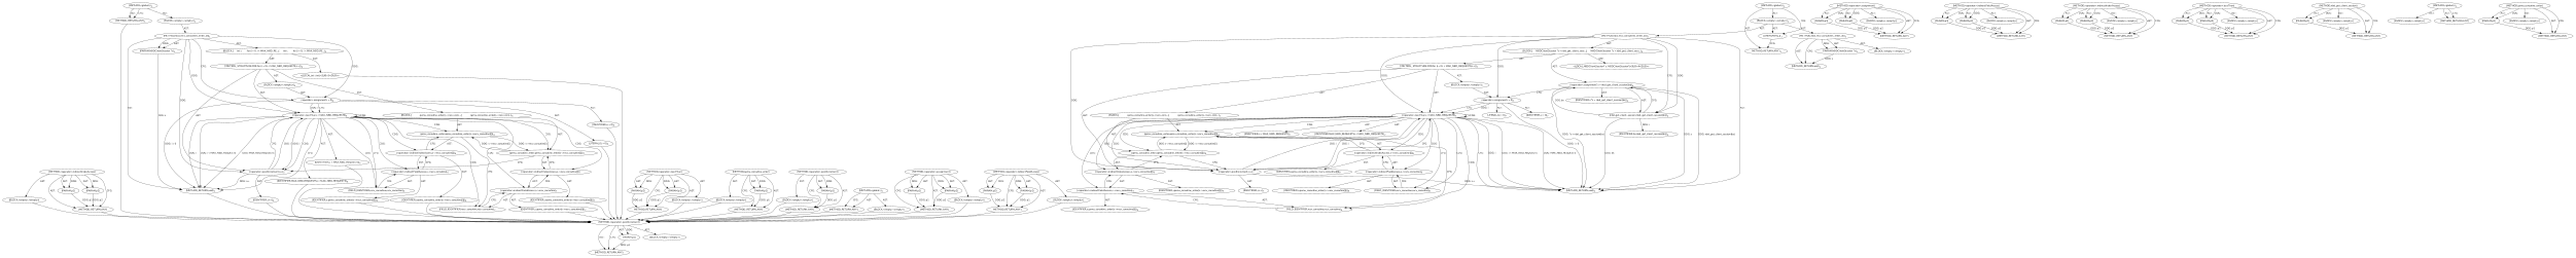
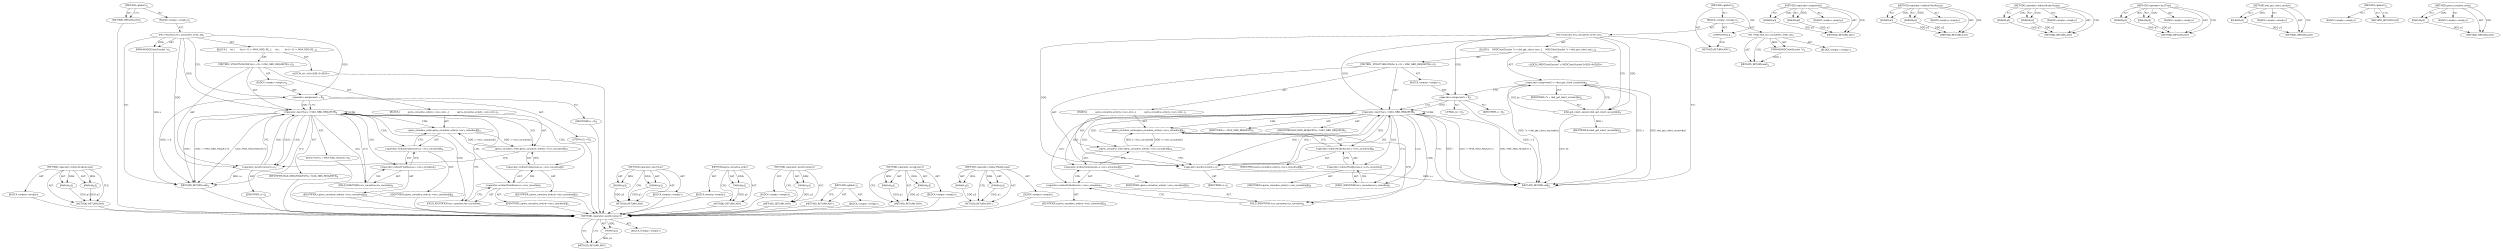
  digraph {
    fontname=Nunito
    node [fontname=Nunito]
    edge [fontname=Nunito]
    n1 [label=<(METHOD,&lt;operator&gt;.indirectIndexAccess)>]
    n2 [label=<(PARAM,p1)>]
    n3 [label=<(PARAM,p2)>]
    n4 [label=<(BLOCK,&lt;empty&gt;,&lt;empty&gt;)>]
    n5 [label=<(METHOD_RETURN,ANY)>]
    n6 [label=<(METHOD,&lt;operator&gt;.postIncrement)>]
    n7 [label=<(PARAM,p1)>]
    n8 [label=<(BLOCK,&lt;empty&gt;,&lt;empty&gt;)>]
    n9 [label=<(METHOD_RETURN,ANY)>]
    n10 [label=<(METHOD,&lt;global&gt;)<SUB>1</SUB>>]
    n11 [label=<(BLOCK,&lt;empty&gt;,&lt;empty&gt;)<SUB>1</SUB>>]
    n12 [label=<(METHOD_RETURN,ANY)<SUB>1</SUB>>]
    n13 [label=<(METHOD,nbd_recv_coroutines_enter_all)<SUB>1</SUB>>]
    n14 [label=<(PARAM,NBDClientSession *s)<SUB>1</SUB>>]
    n15 [label=<(BLOCK,{      int i;        for (i = 0; i &lt; MAX_NBD_RE...,{      int i;        for (i = 0; i &lt; MAX_NBD_RE...)<SUB>2</SUB>>]
    n16 [label=<(&lt;operator&gt;.assignment,i = 0)<SUB>5</SUB>>]
    n17 [label=<(&lt;operator&gt;.lessThan,i &lt; MAX_NBD_REQUESTS)<SUB>5</SUB>>]
    n18 [label=<(&lt;operator&gt;.postIncrement,i++)<SUB>5</SUB>>]
    n19 [label=<(METHOD_RETURN,void)<SUB>1</SUB>>]
    n20 [label="<(LOCAL,int i: int)<SUB>3</SUB>>"]
    n21 [label=<(CONTROL_STRUCTURE,FOR,for (i = 0;i &lt; MAX_NBD_REQUESTS;i++))<SUB>5</SUB>>]
    n22 [label=<(IDENTIFIER,i,i = 0)<SUB>5</SUB>>]
    n23 [label=<(LITERAL,0,i = 0)<SUB>5</SUB>>]
    n24 [label=<(IDENTIFIER,i,i &lt; MAX_NBD_REQUESTS)<SUB>5</SUB>>]
    n25 [label=<(IDENTIFIER,MAX_NBD_REQUESTS,i &lt; MAX_NBD_REQUESTS)<SUB>5</SUB>>]
    n26 [label=<(qemu_coroutine_enter,qemu_coroutine_enter(s-&gt;recv_coroutine[i]))<SUB>6</SUB>>]
    n27 [label=<(&lt;operator&gt;.indirectIndexAccess,s-&gt;recv_coroutine[i])<SUB>6</SUB>>]
    n28 [label=<(&lt;operator&gt;.indirectFieldAccess,s-&gt;recv_coroutine)<SUB>6</SUB>>]
    n29 [label=<(FIELD_IDENTIFIER,recv_coroutine,recv_coroutine)<SUB>6</SUB>>]
    n30 [label=<(qemu_coroutine_enter,qemu_coroutine_enter(s-&gt;recv_coroutine[i]))<SUB>7</SUB>>]
    n31 [label=<(&lt;operator&gt;.indirectIndexAccess,s-&gt;recv_coroutine[i])<SUB>7</SUB>>]
    n32 [label=<(&lt;operator&gt;.indirectFieldAccess,s-&gt;recv_coroutine)<SUB>7</SUB>>]
    n33 [label=<(FIELD_IDENTIFIER,recv_coroutine,recv_coroutine)<SUB>7</SUB>>]
    n34 [label=<(IDENTIFIER,i,i++)<SUB>5</SUB>>]
    n35 [label=<(BLOCK,&lt;empty&gt;,&lt;empty&gt;)<SUB>5</SUB>>]
    n36 [label=<(BLOCK,{             qemu_coroutine_enter(s-&gt;recv_coro...,{             qemu_coroutine_enter(s-&gt;recv_coro...)<SUB>5</SUB>>]
    n37 [label=<(IDENTIFIER,i,qemu_coroutine_enter(s-&gt;recv_coroutine[i]))<SUB>6</SUB>>]
    n38 [label=<(IDENTIFIER,s,qemu_coroutine_enter(s-&gt;recv_coroutine[i]))<SUB>6</SUB>>]
    n39 [label=<(IDENTIFIER,i,qemu_coroutine_enter(s-&gt;recv_coroutine[i]))<SUB>7</SUB>>]
    n40 [label=<(IDENTIFIER,s,qemu_coroutine_enter(s-&gt;recv_coroutine[i]))<SUB>7</SUB>>]
    n41 [label=<(METHOD,&lt;operator&gt;.lessThan)>]
    n42 [label=<(PARAM,p1)>]
    n43 [label=<(PARAM,p2)>]
    n44 [label=<(BLOCK,&lt;empty&gt;,&lt;empty&gt;)>]
    n45 [label=<(METHOD_RETURN,ANY)>]
    n46 [label=<(METHOD,qemu_coroutine_enter)>]
    n47 [label=<(PARAM,p1)>]
    n48 [label=<(BLOCK,&lt;empty&gt;,&lt;empty&gt;)>]
    n49 [label=<(METHOD_RETURN,ANY)>]
    n50 [label=<(METHOD,&lt;operator&gt;.postIncrement)>]
    n51 [label=<(PARAM,p1)>]
    n52 [label=<(BLOCK,&lt;empty&gt;,&lt;empty&gt;)>]
    n53 [label=<(METHOD_RETURN,ANY)>]
    n54 [label=<(METHOD,&lt;operator&gt;.assignment)>]
    n55 [label=<(PARAM,p1)>]
    n56 [label=<(PARAM,p2)>]
    n57 [label=<(BLOCK,&lt;empty&gt;,&lt;empty&gt;)>]
    n58 [label=<(METHOD_RETURN,ANY)>]
    n59 [label=<(METHOD,&lt;global&gt;)<SUB>1</SUB>>]
    n60 [label=<(BLOCK,&lt;empty&gt;,&lt;empty&gt;)>]
    n61 [label=<(METHOD_RETURN,ANY)>]
    n62 [label=<(METHOD,&lt;operator&gt;.indirectFieldAccess)>]
    n63 [label=<(PARAM,p1)>]
    n64 [label=<(PARAM,p2)>]
    n65 [label=<(BLOCK,&lt;empty&gt;,&lt;empty&gt;)>]
    n66 [label=<(METHOD_RETURN,ANY)>]
    n67 [label=<(METHOD,&lt;global&gt;)<SUB>1</SUB>>]
    n68 [label=<(BLOCK,&lt;empty&gt;,&lt;empty&gt;)<SUB>1</SUB>>]
    n69 [label=<(UNKNOWN,),))<SUB>1</SUB>>]
    n70 [label=<(METHOD_RETURN,ANY)<SUB>1</SUB>>]
    n71 [label=<(METHOD,nbd_recv_coroutines_enter_all)<SUB>1</SUB>>]
    n72 [label=<(METHOD,nbd_recv_coroutines_enter_all)<SUB>2</SUB>>]
    n73 [label=<(PARAM,NBDClientSession *s)<SUB>1</SUB>>]
    n74 [label=<(BLOCK,&lt;empty&gt;,&lt;empty&gt;)>]
    n75 [label=<(METHOD_RETURN,void)<SUB>1</SUB>>]
    n76 [label=<(BLOCK,{     NBDClientSession *s = nbd_get_client_sess...,{     NBDClientSession *s = nbd_get_client_sess...)<SUB>3</SUB>>]
    n77 [label=<(nbd_get_client_session,nbd_get_client_session(bs))<SUB>4</SUB>>]
    n78 [label=<(&lt;operator&gt;.assignment,i = 0)<SUB>7</SUB>>]
    n79 [label=<(&lt;operator&gt;.lessThan,i &lt; MAX_NBD_REQUESTS)<SUB>7</SUB>>]
    n80 [label=<(&lt;operator&gt;.postIncrement,i++)<SUB>7</SUB>>]
    n81 [label=<(METHOD_RETURN,void)<SUB>2</SUB>>]
    n82 [label="<(LOCAL,NBDClientSession* s: NBDClientSession*)<SUB>4</SUB>>"]
    n83 [label=<(&lt;operator&gt;.assignment,*s = nbd_get_client_session(bs))<SUB>4</SUB>>]
    n84 [label=<(CONTROL_STRUCTURE,FOR,for (i = 0;i &lt; MAX_NBD_REQUESTS;i++))<SUB>7</SUB>>]
    n85 [label=<(IDENTIFIER,bs,nbd_get_client_session(bs))<SUB>4</SUB>>]
    n86 [label=<(IDENTIFIER,i,i = 0)<SUB>7</SUB>>]
    n87 [label=<(LITERAL,0,i = 0)<SUB>7</SUB>>]
    n88 [label=<(IDENTIFIER,i,i &lt; MAX_NBD_REQUESTS)<SUB>7</SUB>>]
    n89 [label=<(IDENTIFIER,MAX_NBD_REQUESTS,i &lt; MAX_NBD_REQUESTS)<SUB>7</SUB>>]
    n90 [label=<(qemu_coroutine_enter,qemu_coroutine_enter(s-&gt;recv_coroutine[i]))<SUB>8</SUB>>]
    n91 [label=<(&lt;operator&gt;.indirectIndexAccess,s-&gt;recv_coroutine[i])<SUB>8</SUB>>]
    n92 [label=<(&lt;operator&gt;.indirectFieldAccess,s-&gt;recv_coroutine)<SUB>8</SUB>>]
    n93 [label=<(FIELD_IDENTIFIER,recv_coroutine,recv_coroutine)<SUB>8</SUB>>]
    n94 [label=<(qemu_coroutine_enter,qemu_coroutine_enter(s-&gt;recv_coroutine[i]))<SUB>9</SUB>>]
    n95 [label=<(&lt;operator&gt;.indirectIndexAccess,s-&gt;recv_coroutine[i])<SUB>9</SUB>>]
    n96 [label=<(&lt;operator&gt;.indirectFieldAccess,s-&gt;recv_coroutine)<SUB>9</SUB>>]
    n97 [label=<(FIELD_IDENTIFIER,recv_coroutine,recv_coroutine)<SUB>9</SUB>>]
    n98 [label=<(IDENTIFIER,i,i++)<SUB>7</SUB>>]
    n99 [label=<(IDENTIFIER,s,*s = nbd_get_client_session(bs))<SUB>4</SUB>>]
    n100 [label=<(BLOCK,&lt;empty&gt;,&lt;empty&gt;)<SUB>7</SUB>>]
    n101 [label=<(BLOCK,{             qemu_coroutine_enter(s-&gt;recv_coro...,{             qemu_coroutine_enter(s-&gt;recv_coro...)<SUB>7</SUB>>]
    n102 [label=<(IDENTIFIER,i,qemu_coroutine_enter(s-&gt;recv_coroutine[i]))<SUB>8</SUB>>]
    n103 [label=<(IDENTIFIER,s,qemu_coroutine_enter(s-&gt;recv_coroutine[i]))<SUB>8</SUB>>]
    n104 [label=<(IDENTIFIER,i,qemu_coroutine_enter(s-&gt;recv_coroutine[i]))<SUB>9</SUB>>]
    n105 [label=<(IDENTIFIER,s,qemu_coroutine_enter(s-&gt;recv_coroutine[i]))<SUB>9</SUB>>]
    n106 [label=<(METHOD,&lt;operator&gt;.assignment)>]
    n107 [label=<(PARAM,p1)>]
    n108 [label=<(PARAM,p2)>]
    n109 [label=<(BLOCK,&lt;empty&gt;,&lt;empty&gt;)>]
    n110 [label=<(METHOD_RETURN,ANY)>]
    n111 [label=<(METHOD,&lt;operator&gt;.indirectFieldAccess)>]
    n112 [label=<(PARAM,p1)>]
    n113 [label=<(PARAM,p2)>]
    n114 [label=<(BLOCK,&lt;empty&gt;,&lt;empty&gt;)>]
    n115 [label=<(METHOD_RETURN,ANY)>]
    n116 [label=<(METHOD,&lt;operator&gt;.indirectIndexAccess)>]
    n117 [label=<(PARAM,p1)>]
    n118 [label=<(PARAM,p2)>]
    n119 [label=<(BLOCK,&lt;empty&gt;,&lt;empty&gt;)>]
    n120 [label=<(METHOD_RETURN,ANY)>]
    n121 [label=<(METHOD,&lt;operator&gt;.lessThan)>]
    n122 [label=<(PARAM,p1)>]
    n123 [label=<(PARAM,p2)>]
    n124 [label=<(BLOCK,&lt;empty&gt;,&lt;empty&gt;)>]
    n125 [label=<(METHOD_RETURN,ANY)>]
    n126 [label=<(METHOD,nbd_get_client_session)>]
    n127 [label=<(PARAM,p1)>]
    n128 [label=<(BLOCK,&lt;empty&gt;,&lt;empty&gt;)>]
    n129 [label=<(METHOD_RETURN,ANY)>]
    n130 [label=<(METHOD,&lt;global&gt;)<SUB>1</SUB>>]
    n131 [label=<(BLOCK,&lt;empty&gt;,&lt;empty&gt;)>]
    n132 [label=<(METHOD_RETURN,ANY)>]
    n133 [label=<(METHOD,qemu_coroutine_enter)>]
    n134 [label=<(PARAM,p1)>]
    n135 [label=<(BLOCK,&lt;empty&gt;,&lt;empty&gt;)>]
    n136 [label=<(METHOD_RETURN,ANY)>]
    n1 -> n2 [label="AST: "]
    n1 -> n2 [label="DDG: "]
    n1 -> n3 [label="AST: "]
    n1 -> n3 [label="DDG: "]
    n1 -> n4 [label="AST: "]
    n1 -> n5 [label="AST: "]
    n1 -> n5 [label="CFG: "]
    n2 -> n5 [label="DDG: p1"]
    n3 -> n5 [label="DDG: p2"]
    n4 -> n6
    n5 -> n6
    n6 -> n7 [label="AST: "]
    n6 -> n7 [label="DDG: "]
    n6 -> n8 [label="AST: "]
    n6 -> n9 [label="AST: "]
    n6 -> n9 [label="CFG: "]
    n7 -> n9 [label="DDG: p1"]
    n10 -> n11 [label="AST: "]
    n10 -> n12 [label="AST: "]
    n10 -> n12 [label="CFG: "]
    n11 -> n13 [label="AST: "]
    n12 -> n6
    n13 -> n14 [label="AST: "]
    n13 -> n14 [label="DDG: "]
    n13 -> n15 [label="AST: "]
    n13 -> n16 [label="CFG: "]
    n13 -> n16 [label="DDG: "]
    n13 -> n17 [label="DDG: "]
    n13 -> n18 [label="DDG: "]
    n13 -> n19 [label="AST: "]
    n14 -> n19 [label="DDG: s"]
    n15 -> n20 [label="AST: "]
    n15 -> n21 [label="AST: "]
    n16 -> n17 [label="CFG: "]
    n16 -> n17 [label="DDG: i"]
    n16 -> n19 [label="DDG: i = 0"]
    n16 -> n22 [label="AST: "]
    n16 -> n23 [label="AST: "]
    n17 -> n17 [label="CDG: "]
    n17 -> n18 [label="DDG: i"]
    n17 -> n18 [label="CDG: "]
    n17 -> n19 [label="CFG: "]
    n17 -> n19 [label="DDG: i"]
    n17 -> n19 [label="DDG: i &lt; MAX_NBD_REQUESTS"]
    n17 -> n19 [label="DDG: MAX_NBD_REQUESTS"]
    n17 -> n24 [label="AST: "]
    n17 -> n25 [label="AST: "]
    n17 -> n26 [label="CDG: "]
    n17 -> n27 [label="CDG: "]
    n17 -> n28 [label="CDG: "]
    n17 -> n29 [label="CFG: "]
    n17 -> n29 [label="CDG: "]
    n17 -> n30 [label="CDG: "]
    n17 -> n31 [label="CDG: "]
    n17 -> n32 [label="CDG: "]
    n17 -> n33 [label="CDG: "]
    n18 -> n17 [label="CFG: "]
    n18 -> n17 [label="DDG: i"]
    n18 -> n19 [label="DDG: i++"]
    n18 -> n34 [label="AST: "]
    n19 -> n6
    n20 -> n6
    n21 -> n17 [label="AST: "]
    n21 -> n18 [label="AST: "]
    n21 -> n35 [label="AST: "]
    n21 -> n36 [label="AST: "]
    n22 -> n6
    n23 -> n6
    n24 -> n6
    n25 -> n6
    n26 -> n27 [label="AST: "]
    n26 -> n30 [label="DDG: s-&gt;recv_coroutine[i]"]
    n26 -> n33 [label="CFG: "]
    n27 -> n26 [label="CFG: "]
    n27 -> n28 [label="AST: "]
    n27 -> n37 [label="AST: "]
    n28 -> n27 [label="CFG: "]
    n28 -> n29 [label="AST: "]
    n28 -> n38 [label="AST: "]
    n29 -> n28 [label="CFG: "]
    n30 -> n18 [label="CFG: "]
    n30 -> n26 [label="DDG: s-&gt;recv_coroutine[i]"]
    n30 -> n31 [label="AST: "]
    n31 -> n30 [label="CFG: "]
    n31 -> n32 [label="AST: "]
    n31 -> n39 [label="AST: "]
    n32 -> n31 [label="CFG: "]
    n32 -> n33 [label="AST: "]
    n32 -> n40 [label="AST: "]
    n33 -> n32 [label="CFG: "]
    n34 -> n6
    n35 -> n16 [label="AST: "]
    n36 -> n26 [label="AST: "]
    n36 -> n30 [label="AST: "]
    n37 -> n6
    n38 -> n6
    n39 -> n6
    n40 -> n6
    n41 -> n42 [label="AST: "]
    n41 -> n42 [label="DDG: "]
    n41 -> n43 [label="AST: "]
    n41 -> n43 [label="DDG: "]
    n41 -> n44 [label="AST: "]
    n41 -> n45 [label="AST: "]
    n41 -> n45 [label="CFG: "]
    n42 -> n45 [label="DDG: p1"]
    n43 -> n45 [label="DDG: p2"]
    n44 -> n6
    n45 -> n6
    n46 -> n47 [label="AST: "]
    n46 -> n47 [label="DDG: "]
    n46 -> n48 [label="AST: "]
    n46 -> n49 [label="AST: "]
    n46 -> n49 [label="CFG: "]
    n47 -> n49 [label="DDG: p1"]
    n48 -> n6
    n49 -> n6
    n50 -> n51 [label="AST: "]
    n50 -> n51 [label="DDG: "]
    n50 -> n52 [label="AST: "]
    n50 -> n53 [label="AST: "]
    n50 -> n53 [label="CFG: "]
    n51 -> n53 [label="DDG: p1"]
    n52 -> n6
    n53 -> n6
    n54 -> n55 [label="AST: "]
    n54 -> n55 [label="DDG: "]
    n54 -> n56 [label="AST: "]
    n54 -> n56 [label="DDG: "]
    n54 -> n57 [label="AST: "]
    n54 -> n58 [label="AST: "]
    n54 -> n58 [label="CFG: "]
    n55 -> n58 [label="DDG: p1"]
    n56 -> n58 [label="DDG: p2"]
    n57 -> n6
    n58 -> n6
    n59 -> n60 [label="AST: "]
    n59 -> n61 [label="AST: "]
    n59 -> n61 [label="CFG: "]
    n60 -> n6
    n61 -> n6
    n62 -> n63 [label="AST: "]
    n62 -> n63 [label="DDG: "]
    n62 -> n64 [label="AST: "]
    n62 -> n64 [label="DDG: "]
    n62 -> n65 [label="AST: "]
    n62 -> n66 [label="AST: "]
    n62 -> n66 [label="CFG: "]
    n63 -> n66 [label="DDG: p1"]
    n64 -> n66 [label="DDG: p2"]
    n65 -> n6
    n66 -> n6
    n67 -> n68 [label="AST: "]
    n67 -> n69 [label="CFG: "]
    n67 -> n70 [label="AST: "]
    n68 -> n69 [label="AST: "]
    n68 -> n71 [label="AST: "]
    n68 -> n72 [label="AST: "]
    n69 -> n70 [label="CFG: "]
    n71 -> n73 [label="AST: "]
    n71 -> n73 [label="DDG: "]
    n71 -> n74 [label="AST: "]
    n71 -> n75 [label="AST: "]
    n71 -> n75 [label="CFG: "]
    n72 -> n76 [label="AST: "]
    n72 -> n77 [label="CFG: "]
    n72 -> n77 [label="DDG: "]
    n72 -> n78 [label="DDG: "]
    n72 -> n79 [label="DDG: "]
    n72 -> n80 [label="DDG: "]
    n72 -> n81 [label="AST: "]
    n73 -> n75 [label="DDG: s"]
    n76 -> n82 [label="AST: "]
    n76 -> n83 [label="AST: "]
    n76 -> n84 [label="AST: "]
    n77 -> n81 [label="DDG: bs"]
    n77 -> n83 [label="CFG: "]
    n77 -> n83 [label="DDG: bs"]
    n77 -> n85 [label="DDG: i"]
    n78 -> n79 [label="CFG: "]
    n78 -> n79 [label="DDG: i"]
    n78 -> n81 [label="DDG: i = 0"]
    n78 -> n86 [label="AST: "]
    n78 -> n87 [label="AST: "]
    n79 -> n79 [label="CDG: "]
    n79 -> n80 [label="DDG: i"]
    n79 -> n80 [label="CDG: "]
    n79 -> n81 [label="CFG: "]
    n79 -> n81 [label="DDG: i"]
    n79 -> n81 [label="DDG: i &lt; MAX_NBD_REQUESTS"]
    n79 -> n81 [label="DDG: MAX_NBD_REQUESTS"]
    n79 -> n88 [label="AST: "]
    n79 -> n89 [label="AST: "]
    n79 -> n90 [label="CDG: "]
    n79 -> n91 [label="CDG: "]
    n79 -> n92 [label="CDG: "]
    n79 -> n93 [label="CFG: "]
    n79 -> n93 [label="CDG: "]
    n79 -> n94 [label="CDG: "]
    n79 -> n95 [label="CDG: "]
    n79 -> n96 [label="CDG: "]
    n79 -> n97 [label="CDG: "]
    n80 -> n79 [label="CFG: "]
    n80 -> n79 [label="DDG: i"]
    n80 -> n81 [label="DDG: i++"]
    n80 -> n98 [label="AST: "]
-   n83 -> n77 [label="AST: "]
+   n99 -> n77 [label="AST: "]
    n83 -> n78 [label="CFG: "]
    n83 -> n81 [label="DDG: s"]
    n83 -> n81 [label="DDG: nbd_get_client_session(bs)"]
    n83 -> n81 [label="DDG: *s = nbd_get_client_session(bs)"]
    n83 -> n99 [label="AST: "]
    n84 -> n79 [label="AST: "]
    n84 -> n80 [label="AST: "]
    n84 -> n100 [label="AST: "]
    n84 -> n101 [label="AST: "]
    n90 -> n91 [label="AST: "]
    n90 -> n94 [label="DDG: s-&gt;recv_coroutine[i]"]
    n90 -> n97 [label="CFG: "]
    n91 -> n90 [label="CFG: "]
    n91 -> n92 [label="AST: "]
    n91 -> n102 [label="AST: "]
    n92 -> n91 [label="CFG: "]
    n92 -> n93 [label="AST: "]
    n92 -> n103 [label="AST: "]
    n93 -> n92 [label="CFG: "]
    n94 -> n80 [label="CFG: "]
    n94 -> n90 [label="DDG: s-&gt;recv_coroutine[i]"]
    n94 -> n95 [label="AST: "]
    n95 -> n94 [label="CFG: "]
    n95 -> n96 [label="AST: "]
    n95 -> n104 [label="AST: "]
    n96 -> n95 [label="CFG: "]
    n96 -> n97 [label="AST: "]
    n96 -> n105 [label="AST: "]
    n97 -> n96 [label="CFG: "]
    n100 -> n78 [label="AST: "]
    n101 -> n90 [label="AST: "]
    n101 -> n94 [label="AST: "]
    n106 -> n107 [label="AST: "]
    n106 -> n107 [label="DDG: "]
    n106 -> n108 [label="AST: "]
    n106 -> n108 [label="DDG: "]
    n106 -> n109 [label="AST: "]
    n106 -> n110 [label="AST: "]
    n106 -> n110 [label="CFG: "]
    n107 -> n110 [label="DDG: p1"]
    n108 -> n110 [label="DDG: p2"]
    n111 -> n112 [label="AST: "]
    n111 -> n112 [label="DDG: "]
    n111 -> n113 [label="AST: "]
    n111 -> n113 [label="DDG: "]
    n111 -> n114 [label="AST: "]
    n111 -> n115 [label="AST: "]
    n111 -> n115 [label="CFG: "]
    n112 -> n115 [label="DDG: p1"]
    n113 -> n115 [label="DDG: p2"]
    n116 -> n117 [label="AST: "]
    n116 -> n117 [label="DDG: "]
    n116 -> n118 [label="AST: "]
    n116 -> n118 [label="DDG: "]
    n116 -> n119 [label="AST: "]
    n116 -> n120 [label="AST: "]
    n116 -> n120 [label="CFG: "]
    n117 -> n120 [label="DDG: p1"]
    n118 -> n120 [label="DDG: p2"]
    n121 -> n122 [label="AST: "]
    n121 -> n122 [label="DDG: "]
    n121 -> n123 [label="AST: "]
    n121 -> n123 [label="DDG: "]
    n121 -> n124 [label="AST: "]
    n121 -> n125 [label="AST: "]
    n121 -> n125 [label="CFG: "]
    n122 -> n125 [label="DDG: p1"]
    n123 -> n125 [label="DDG: p2"]
    n126 -> n127 [label="AST: "]
    n126 -> n127 [label="DDG: "]
    n126 -> n128 [label="AST: "]
    n126 -> n129 [label="AST: "]
    n126 -> n129 [label="CFG: "]
    n127 -> n129 [label="DDG: p1"]
    n130 -> n131 [label="AST: "]
    n130 -> n132 [label="AST: "]
    n130 -> n132 [label="CFG: "]
    n133 -> n134 [label="AST: "]
    n133 -> n134 [label="DDG: "]
    n133 -> n135 [label="AST: "]
    n133 -> n136 [label="AST: "]
    n133 -> n136 [label="CFG: "]
    n134 -> n136 [label="DDG: p1"]
  }
